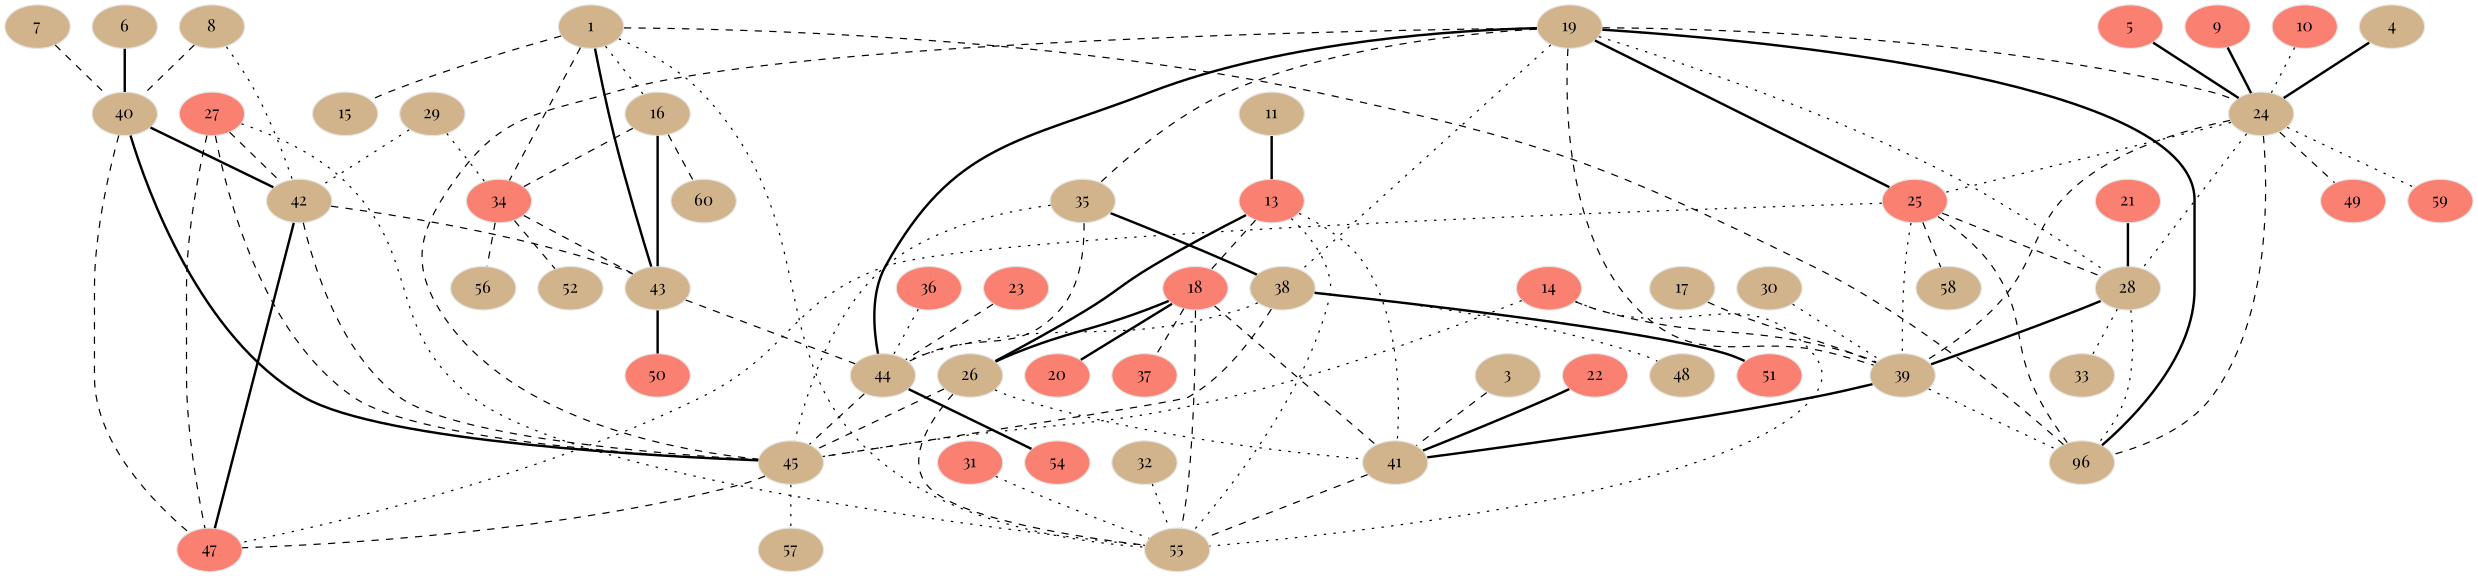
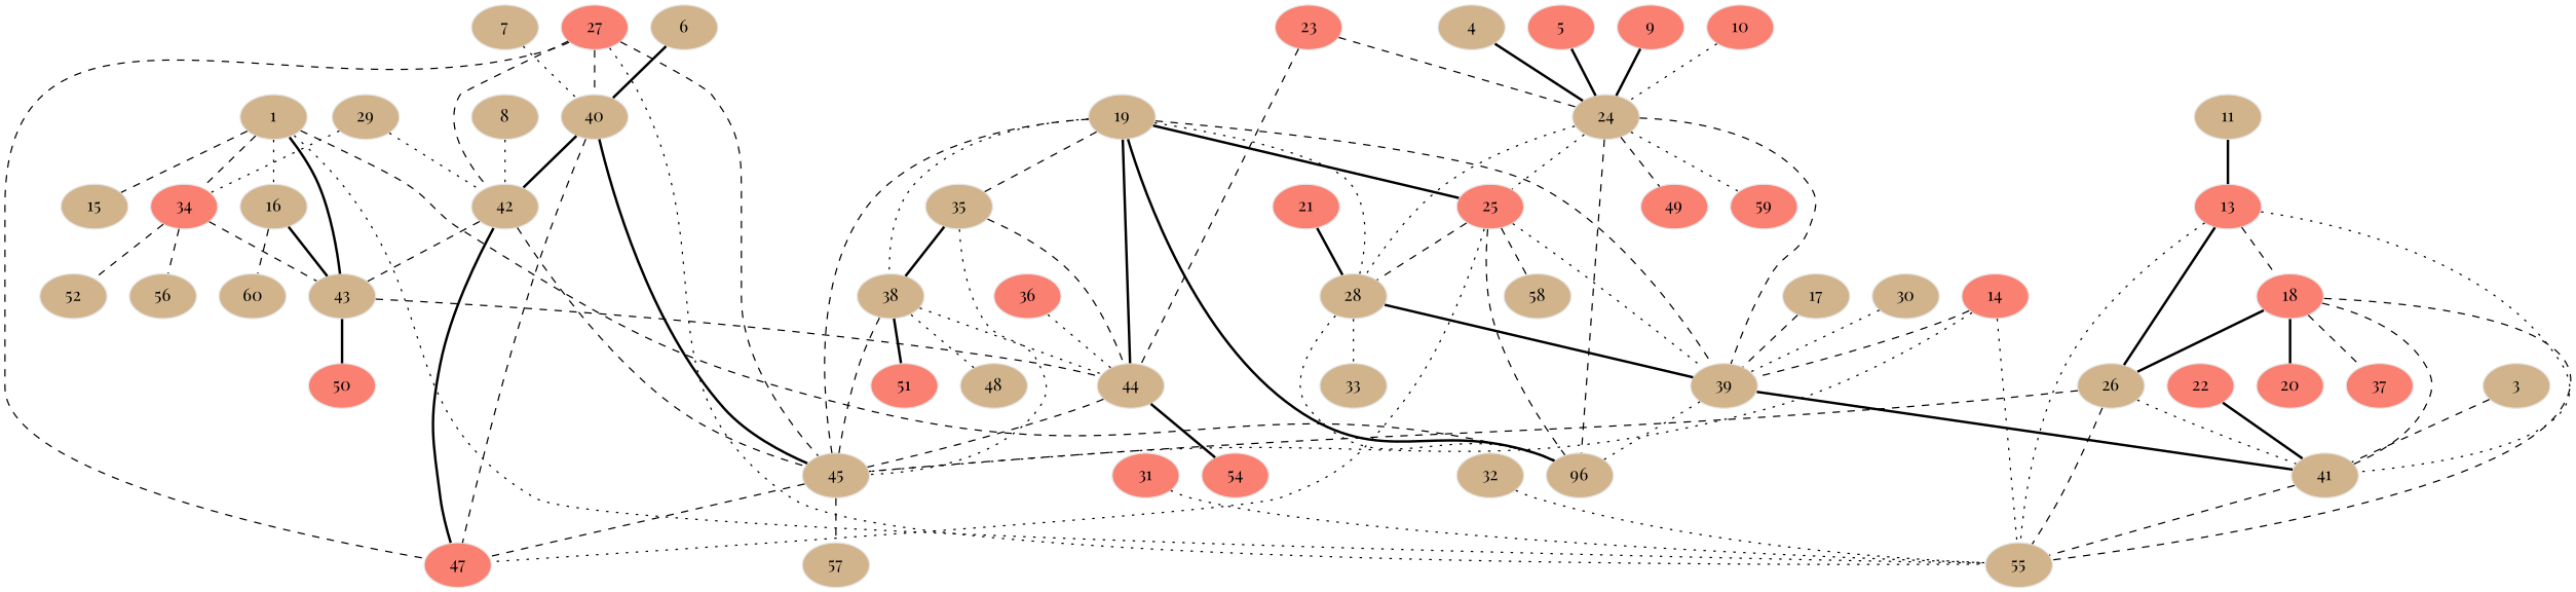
  graph {
    fontname="Playfair Display"
    node [color=gray90 fillcolor=tan fontname="Playfair Display" style=filled]
    edge [fontname="Playfair Display" style=dashed weight=1.0]
    1
    15
    16
    34 [fillcolor=salmon]
    43
    n6 [label=96]
    55
    60
    52
    56
    44
    50 [fillcolor=salmon]
    40
    42
    45
    47 [fillcolor=salmon]
    3
    41
    4
    24
    39
    25 [fillcolor=salmon]
    28
    49 [fillcolor=salmon]
    59 [fillcolor=salmon]
    5 [fillcolor=salmon]
    6
    7
    8
    9 [fillcolor=salmon]
    10 [fillcolor=salmon]
    13 [fillcolor=salmon]
    11
    18 [fillcolor=salmon]
    26
    20 [fillcolor=salmon]
    37 [fillcolor=salmon]
    14 [fillcolor=salmon]
    57
    17
    19
    35
    38
    58
    33
    48
    51 [fillcolor=salmon]
    54 [fillcolor=salmon]
    21 [fillcolor=salmon]
    22 [fillcolor=salmon]
    23 [fillcolor=salmon]
    27 [fillcolor=salmon]
    29
    30
    31 [fillcolor=salmon]
    32
    36 [fillcolor=salmon]
    1 -- 15
    1 -- 16 [style=dotted weight=3.0]
    1 -- 34 [weight=3.0]
    1 -- 43 [style=bold weight=3.0]
    1 -- n6
    1 -- 55 [style=dotted]
-   16 -- 34
    16 -- 43 [style=bold]
    16 -- 60
    34 -- 43
    34 -- 52
    34 -- 56
    43 -- 44
    43 -- 50 [style=bold]
    44 -- 45 [weight=2.0]
    44 -- 54 [style=bold]
    40 -- 42 [style=bold weight=2.0]
    40 -- 45 [style=bold weight=2.0]
    40 -- 47 [weight=2.0]
    42 -- 43 [weight=2.0]
    42 -- 45
    42 -- 47 [style=bold]
    45 -- 47
-   45 -- 57 [style=dotted]
+   45 -- 57
    3 -- 41
    41 -- 55
    4 -- 24 [style=bold]
    24 -- n6
    24 -- 39
    24 -- 25 [style=dotted]
    24 -- 28 [style=dotted]
    24 -- 49
    24 -- 59 [style=dotted]
    39 -- n6 [style=dotted]
    39 -- 41 [style=bold]
    25 -- n6
    25 -- 47 [style=dotted]
    25 -- 39 [style=dotted weight=2.0]
    25 -- 28
    25 -- 58
    28 -- n6 [style=dotted]
    28 -- 39 [style=bold]
    28 -- 33 [style=dotted]
    5 -- 24 [style=bold]
    6 -- 40 [style=bold]
-   7 -- 40
+   7 -- 40 [style=dotted]
    8 -- 42 [style=dotted]
    9 -- 24 [style=bold]
    10 -- 24 [style=dotted]
    13 -- 55 [style=dotted weight=2.0]
    13 -- 41 [style=dotted weight=2.0]
    13 -- 18 [weight=2.0]
    13 -- 26 [style=bold weight=2.0]
    11 -- 13 [style=bold]
    18 -- 55
    18 -- 41
    18 -- 26 [style=bold]
    18 -- 20 [style=bold]
    18 -- 37
    26 -- 55
    26 -- 45
    26 -- 41 [style=dotted]
    14 -- 55 [style=dotted]
    14 -- 45 [style=dotted]
    14 -- 39
    17 -- 39
    19 -- n6 [style=bold]
    19 -- 44 [style=bold]
    19 -- 45 [weight=2.0]
-   19 -- 24
+   23 -- 24
    19 -- 39
    19 -- 25 [style=bold]
    19 -- 28 [style=dotted]
    19 -- 35
    19 -- 38 [style=dotted]
    35 -- 44
    35 -- 45 [style=dotted weight=2.0]
    35 -- 38 [style=bold]
    38 -- 44 [style=dotted]
    38 -- 45 [weight=2.0]
    38 -- 48 [style=dotted]
    38 -- 51 [style=bold]
    21 -- 28 [style=bold]
    22 -- 41 [style=bold]
    23 -- 44
    27 -- 55 [style=dotted]
-   8 -- 40 [weight=2.0]
+   27 -- 40 [weight=2.0]
    27 -- 42
    27 -- 45
    27 -- 47
    29 -- 34 [style=dotted]
    29 -- 42 [style=dotted]
    30 -- 39 [style=dotted]
    31 -- 55 [style=dotted]
    32 -- 55 [style=dotted]
    36 -- 44 [style=dotted]
  }
